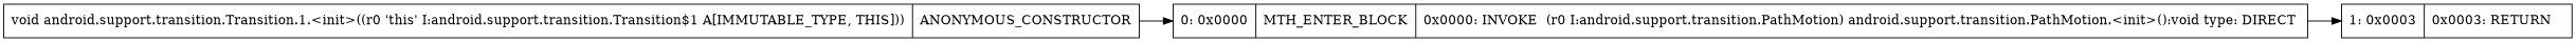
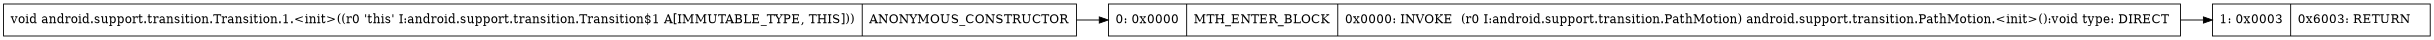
  digraph {
    rankdir=LR
    node [shape=record]
    n1 [label="{0\:\ 0x0000|MTH_ENTER_BLOCK\l|0x0000: INVOKE  (r0 I:android.support.transition.PathMotion) android.support.transition.PathMotion.\<init\>():void type: DIRECT \l}"]
-   n2 [label="{1\:\ 0x0003|0x0003: RETURN   \l}"]
+   n2 [label="{1\:\ 0x0003|0x6003: RETURN   \l}"]
    n3 [label="{void android.support.transition.Transition.1.\<init\>((r0 'this' I:android.support.transition.Transition$1 A[IMMUTABLE_TYPE, THIS]))  | ANONYMOUS_CONSTRUCTOR\l}"]
    n1 -> n2
    n3 -> n1
  }
